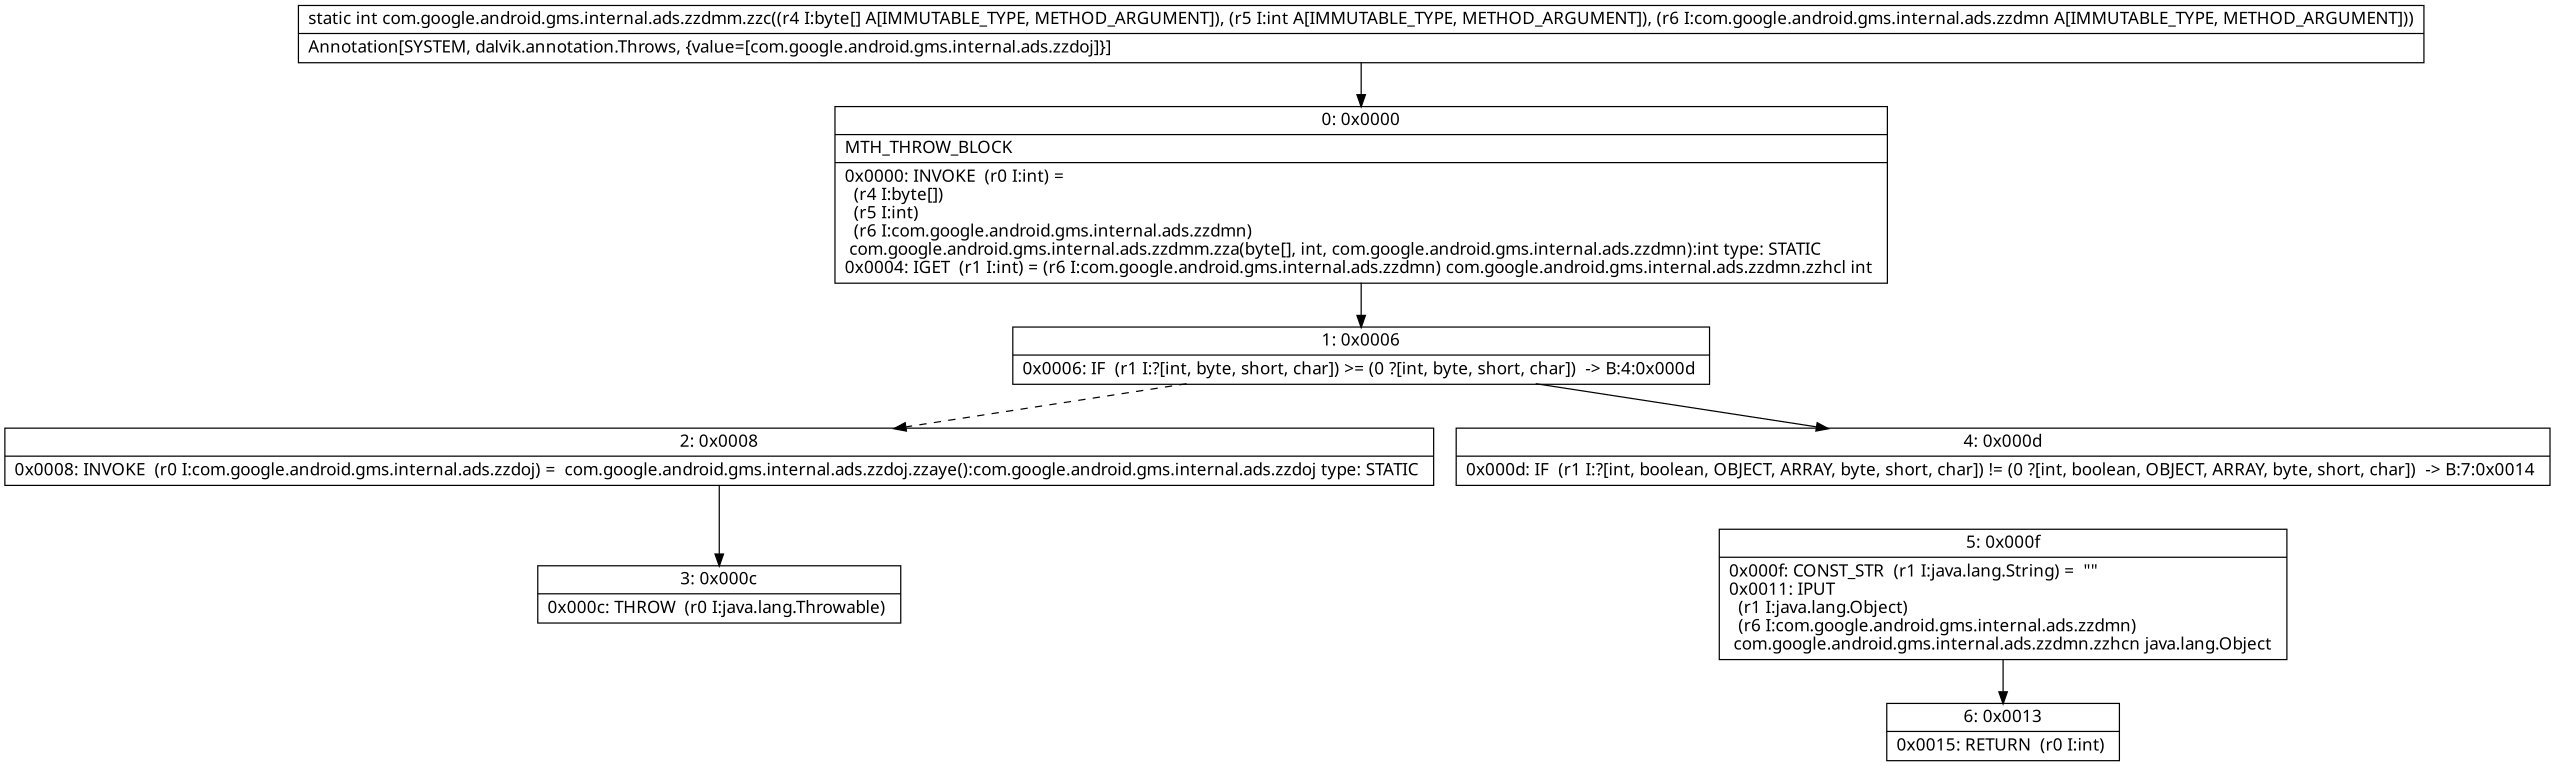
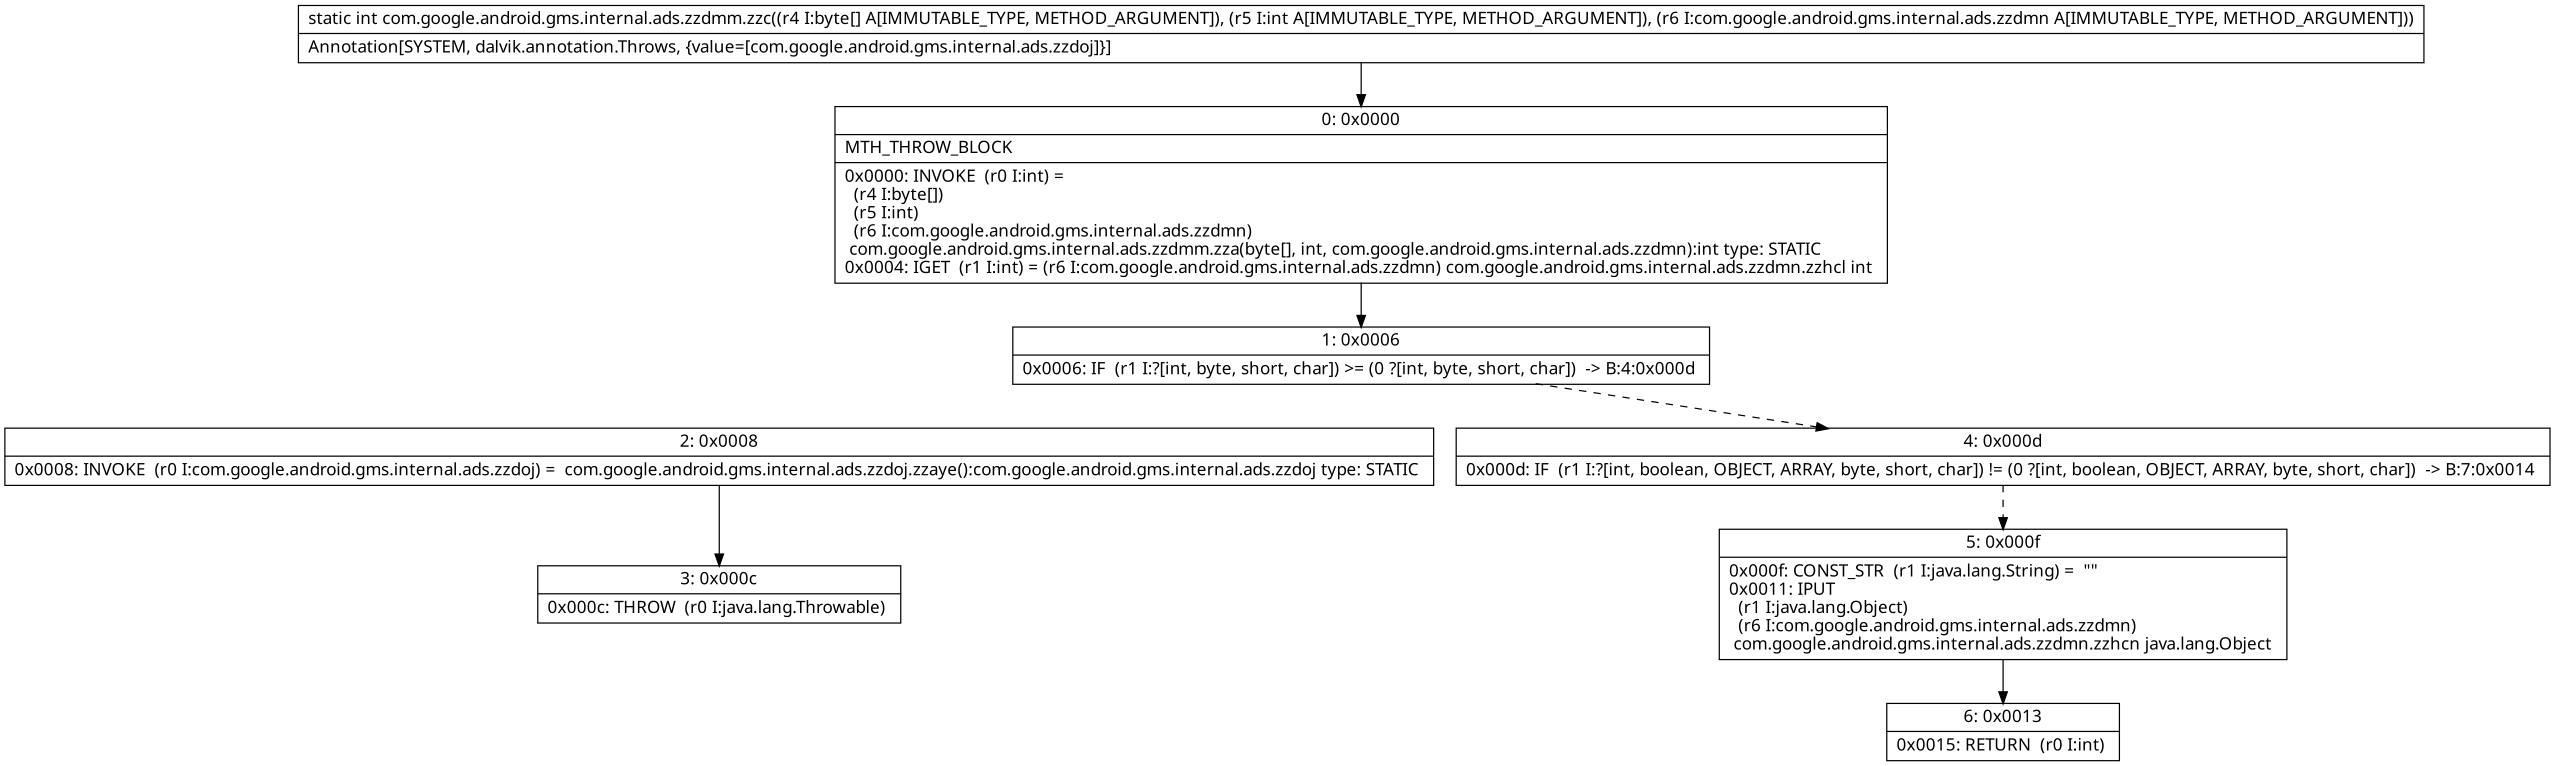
  digraph {
    fontname="Noto Sans"
    node [fontname="Noto Sans" shape=record]
    edge [fontname="Noto Sans"]
    n1 [label="{0\:\ 0x0000|MTH_THROW_BLOCK\l|0x0000: INVOKE  (r0 I:int) = \l  (r4 I:byte[])\l  (r5 I:int)\l  (r6 I:com.google.android.gms.internal.ads.zzdmn)\l com.google.android.gms.internal.ads.zzdmm.zza(byte[], int, com.google.android.gms.internal.ads.zzdmn):int type: STATIC \l0x0004: IGET  (r1 I:int) = (r6 I:com.google.android.gms.internal.ads.zzdmn) com.google.android.gms.internal.ads.zzdmn.zzhcl int \l}"]
    n2 [label="{1\:\ 0x0006|0x0006: IF  (r1 I:?[int, byte, short, char]) \>= (0 ?[int, byte, short, char])  \-\> B:4:0x000d \l}"]
    n3 [label="{2\:\ 0x0008|0x0008: INVOKE  (r0 I:com.google.android.gms.internal.ads.zzdoj) =  com.google.android.gms.internal.ads.zzdoj.zzaye():com.google.android.gms.internal.ads.zzdoj type: STATIC \l}"]
    n4 [label="{4\:\ 0x000d|0x000d: IF  (r1 I:?[int, boolean, OBJECT, ARRAY, byte, short, char]) != (0 ?[int, boolean, OBJECT, ARRAY, byte, short, char])  \-\> B:7:0x0014 \l}"]
    n5 [label="{3\:\ 0x000c|0x000c: THROW  (r0 I:java.lang.Throwable) \l}"]
    n6 [label="{5\:\ 0x000f|0x000f: CONST_STR  (r1 I:java.lang.String) =  \"\" \l0x0011: IPUT  \l  (r1 I:java.lang.Object)\l  (r6 I:com.google.android.gms.internal.ads.zzdmn)\l com.google.android.gms.internal.ads.zzdmn.zzhcn java.lang.Object \l}"]
    n7 [label="{6\:\ 0x0013|0x0015: RETURN  (r0 I:int) \l}"]
    n8 [label="{static int com.google.android.gms.internal.ads.zzdmm.zzc((r4 I:byte[] A[IMMUTABLE_TYPE, METHOD_ARGUMENT]), (r5 I:int A[IMMUTABLE_TYPE, METHOD_ARGUMENT]), (r6 I:com.google.android.gms.internal.ads.zzdmn A[IMMUTABLE_TYPE, METHOD_ARGUMENT]))  | Annotation[SYSTEM, dalvik.annotation.Throws, \{value=[com.google.android.gms.internal.ads.zzdoj]\}]\l}"]
    n1 -> n2
-   n2 -> n3 [style=dashed]
-   n2 -> n4
+   n2 -> n4 [style=dashed]
    n3 -> n5
+   n4 -> n6 [style=dashed]
    n6 -> n7
    n8 -> n1
  }
